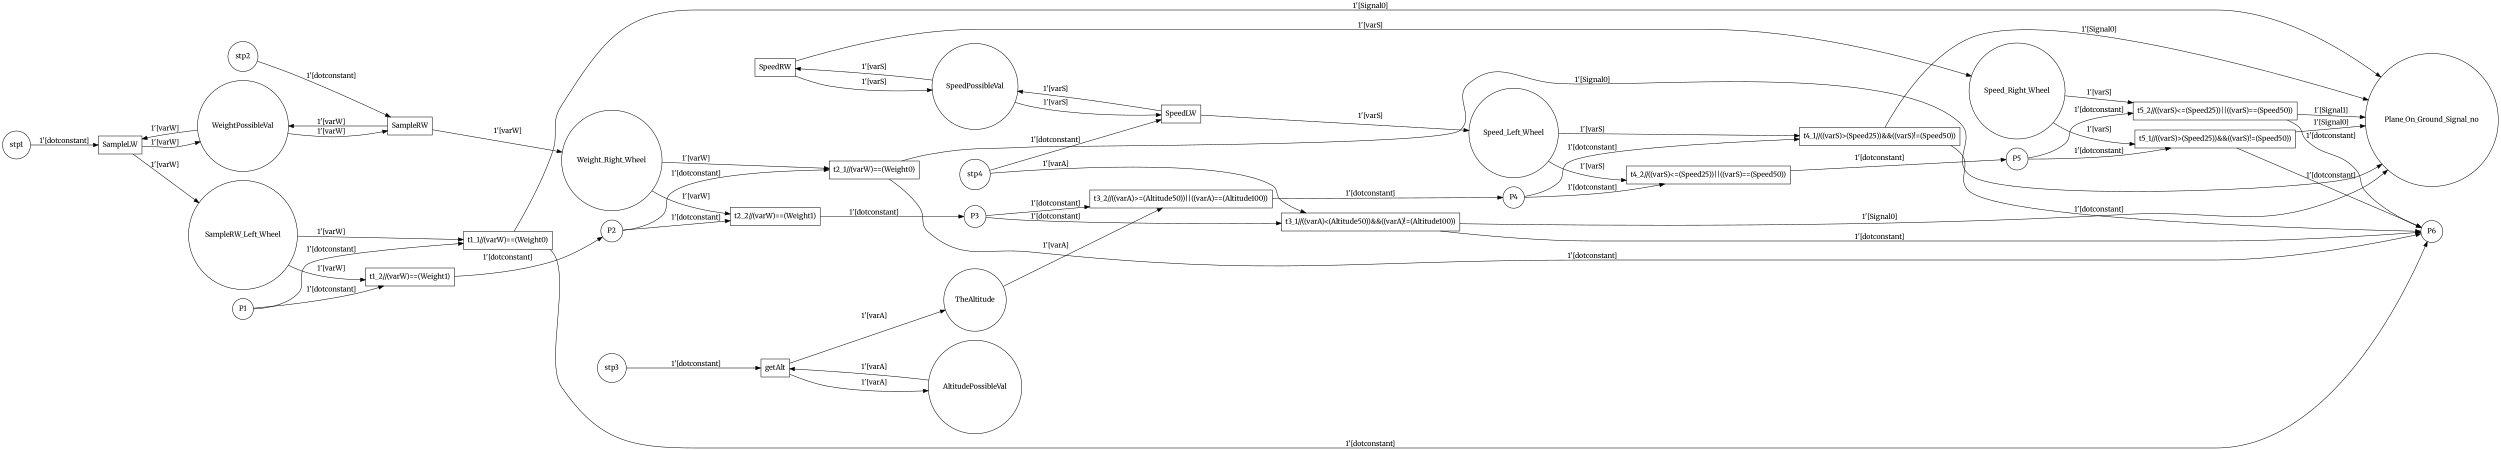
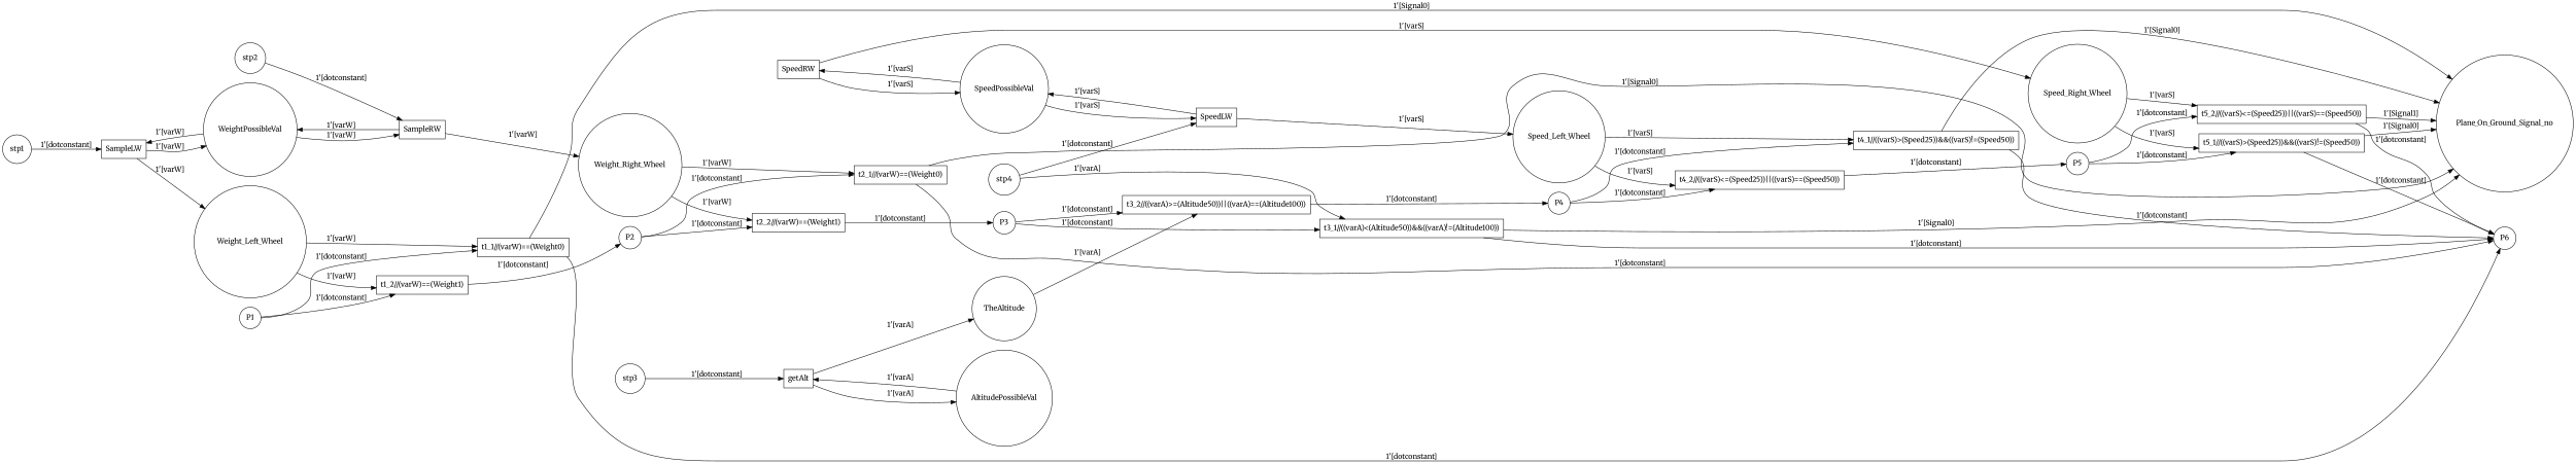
  digraph {
    fontname=Merriweather
    rankdir=LR
    node [fontname=Merriweather shape=circle]
    edge [fontname=Merriweather]
    SpeedRW [shape=box]
    SpeedPossibleVal
    Speed_Right_Wheel
    SpeedLW [shape=box]
    stp4
    n6 [label="t3_1//((varA)<(Altitude50))&&((varA)!=(Altitude100))" shape=box]
    Speed_Left_Wheel
    getAlt [shape=box]
    stp3
    AltitudePossibleVal
    TheAltitude
    SampleRW [shape=box]
    stp2
    WeightPossibleVal
    Weight_Right_Wheel
    SampleLW [shape=box]
    stp1
-   Weight_Left_Wheel [label=SampleRW_Left_Wheel]
+   Weight_Left_Wheel
    n19 [label="t5_2//((varS)<=(Speed25))||((varS)==(Speed50))" shape=box]
    P5
    n21 [label="t5_1//((varS)>(Speed25))&&((varS)!=(Speed50))" shape=box]
    P6
    Plane_On_Ground_Signal_no
    n24 [label="t4_2//((varS)<=(Speed25))||((varS)==(Speed50))" shape=box]
    P4
    n26 [label="t4_1//((varS)>(Speed25))&&((varS)!=(Speed50))" shape=box]
    n27 [label="t3_2//((varA)>=(Altitude50))||((varA)==(Altitude100))" shape=box]
    P3
    n29 [label="t2_2//(varW)==(Weight1)" shape=box]
    P2
    n31 [label="t2_1//(varW)==(Weight0)" shape=box]
    n32 [label="t1_2//(varW)==(Weight1)" shape=box]
    P1
    n34 [label="t1_1//(varW)==(Weight0)" shape=box]
    SpeedRW -> SpeedPossibleVal [label="1'[varS]"]
    SpeedRW -> Speed_Right_Wheel [label="1'[varS]"]
    SpeedPossibleVal -> SpeedRW [label="1'[varS]"]
    SpeedPossibleVal -> SpeedLW [label="1'[varS]"]
    Speed_Right_Wheel -> n19 [label="1'[varS]"]
    Speed_Right_Wheel -> n21 [label="1'[varS]"]
    SpeedLW -> SpeedPossibleVal [label="1'[varS]"]
    SpeedLW -> Speed_Left_Wheel [label="1'[varS]"]
    stp4 -> SpeedLW [label="1'[dotconstant]"]
    stp4 -> n6 [label="1'[varA]"]
    n6 -> P6 [label="1'[dotconstant]"]
    n6 -> Plane_On_Ground_Signal_no [label="1'[Signal0]"]
    Speed_Left_Wheel -> n24 [label="1'[varS]"]
    Speed_Left_Wheel -> n26 [label="1'[varS]"]
    getAlt -> AltitudePossibleVal [label="1'[varA]"]
    getAlt -> TheAltitude [label="1'[varA]"]
    stp3 -> getAlt [label="1'[dotconstant]"]
    AltitudePossibleVal -> getAlt [label="1'[varA]"]
    TheAltitude -> n27 [label="1'[varA]"]
    SampleRW -> WeightPossibleVal [label="1'[varW]"]
    SampleRW -> Weight_Right_Wheel [label="1'[varW]"]
    stp2 -> SampleRW [label="1'[dotconstant]"]
    WeightPossibleVal -> SampleRW [label="1'[varW]"]
    WeightPossibleVal -> SampleLW [label="1'[varW]"]
    Weight_Right_Wheel -> n29 [label="1'[varW]"]
    Weight_Right_Wheel -> n31 [label="1'[varW]"]
    SampleLW -> WeightPossibleVal [label="1'[varW]"]
    SampleLW -> Weight_Left_Wheel [label="1'[varW]"]
    stp1 -> SampleLW [label="1'[dotconstant]"]
    Weight_Left_Wheel -> n32 [label="1'[varW]"]
    Weight_Left_Wheel -> n34 [label="1'[varW]"]
    n19 -> P6 [label="1'[dotconstant]"]
    n19 -> Plane_On_Ground_Signal_no [label="1'[Signal1]"]
    P5 -> n19 [label="1'[dotconstant]"]
    P5 -> n21 [label="1'[dotconstant]"]
    n21 -> P6 [label="1'[dotconstant]"]
    n21 -> Plane_On_Ground_Signal_no [label="1'[Signal0]"]
    n24 -> P5 [label="1'[dotconstant]"]
    P4 -> n24 [label="1'[dotconstant]"]
    P4 -> n26 [label="1'[dotconstant]"]
    n26 -> P6 [label="1'[dotconstant]"]
    n26 -> Plane_On_Ground_Signal_no [label="1'[Signal0]"]
    n27 -> P4 [label="1'[dotconstant]"]
    P3 -> n6 [label="1'[dotconstant]"]
    P3 -> n27 [label="1'[dotconstant]"]
    n29 -> P3 [label="1'[dotconstant]"]
    P2 -> n29 [label="1'[dotconstant]"]
    P2 -> n31 [label="1'[dotconstant]"]
    n31 -> P6 [label="1'[dotconstant]"]
    n31 -> Plane_On_Ground_Signal_no [label="1'[Signal0]"]
    n32 -> P2 [label="1'[dotconstant]"]
    P1 -> n32 [label="1'[dotconstant]"]
    P1 -> n34 [label="1'[dotconstant]"]
    n34 -> P6 [label="1'[dotconstant]"]
    n34 -> Plane_On_Ground_Signal_no [label="1'[Signal0]"]
  }
